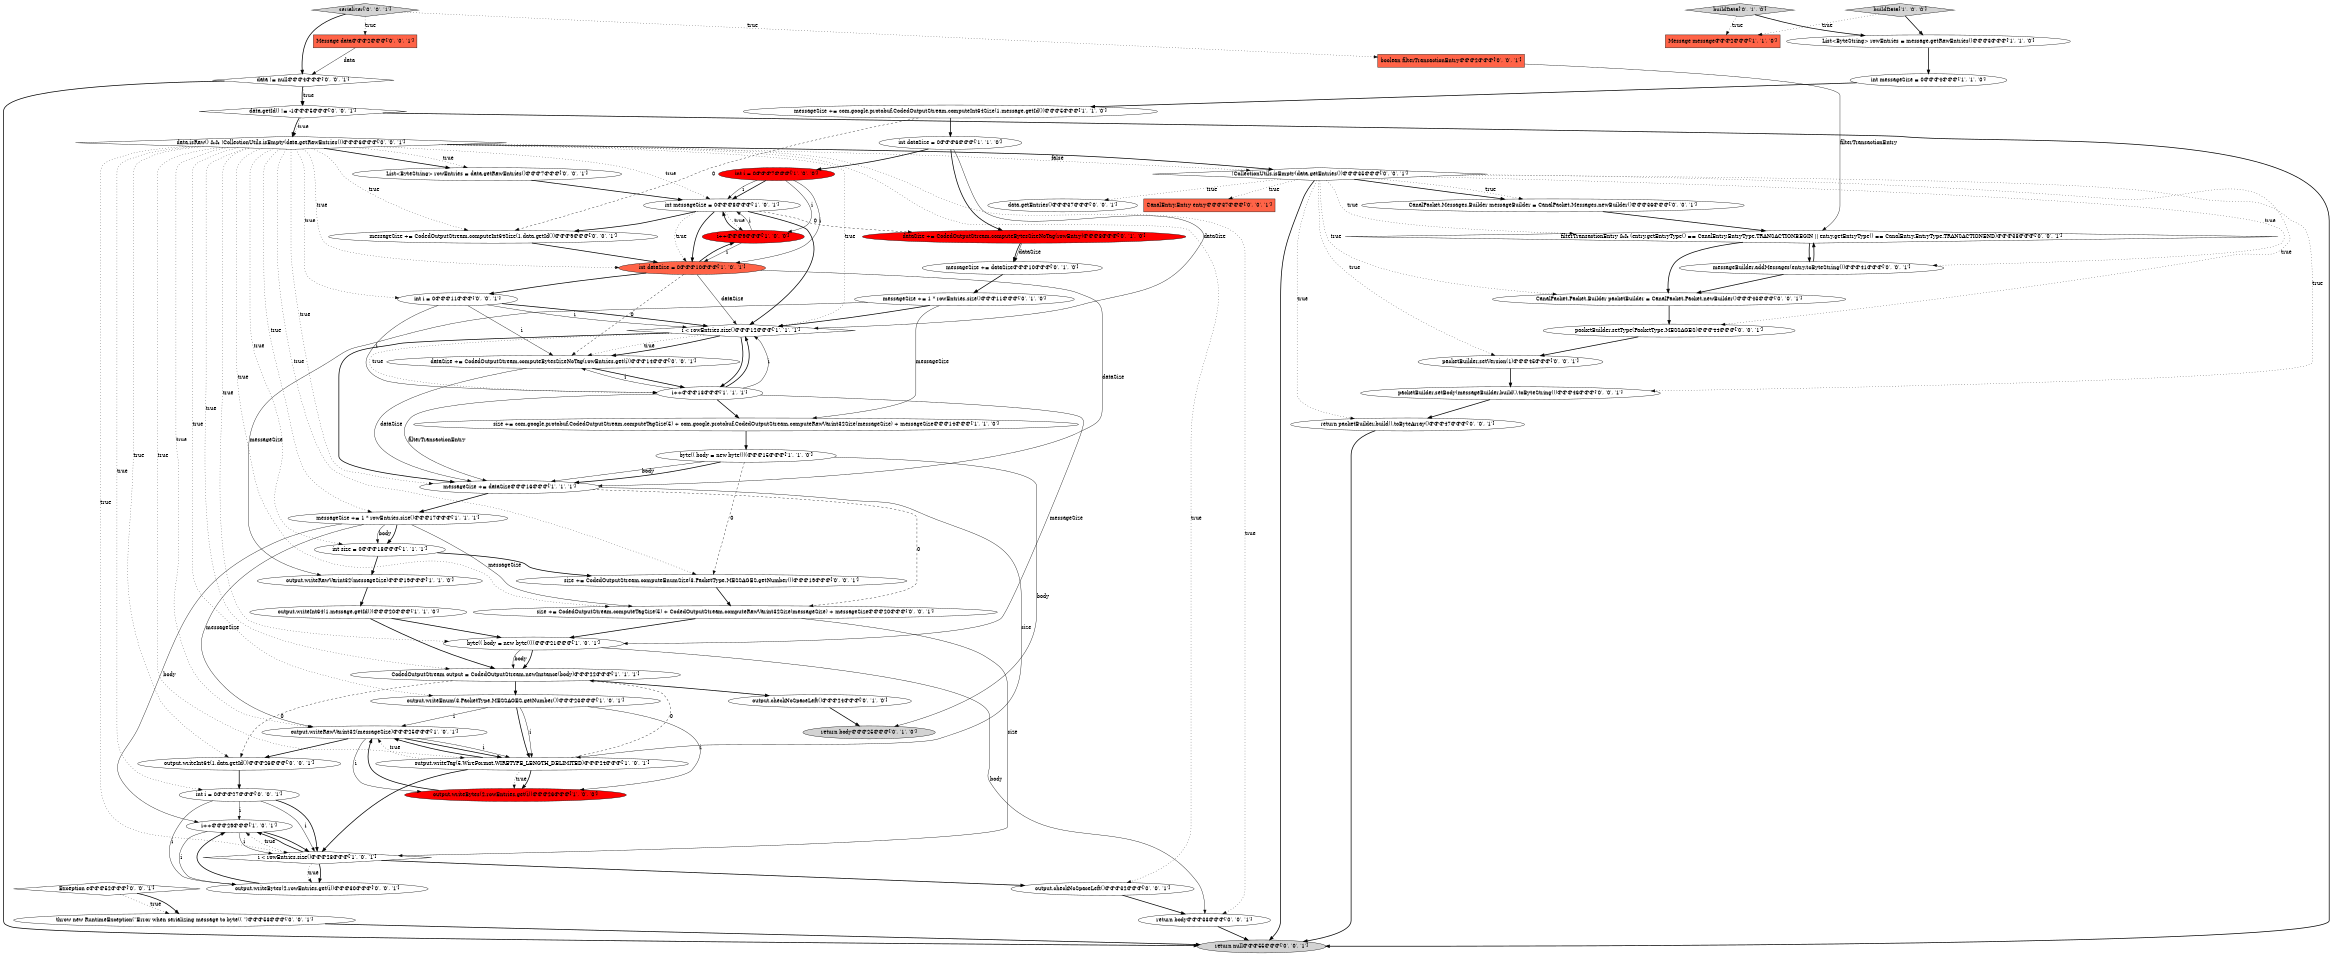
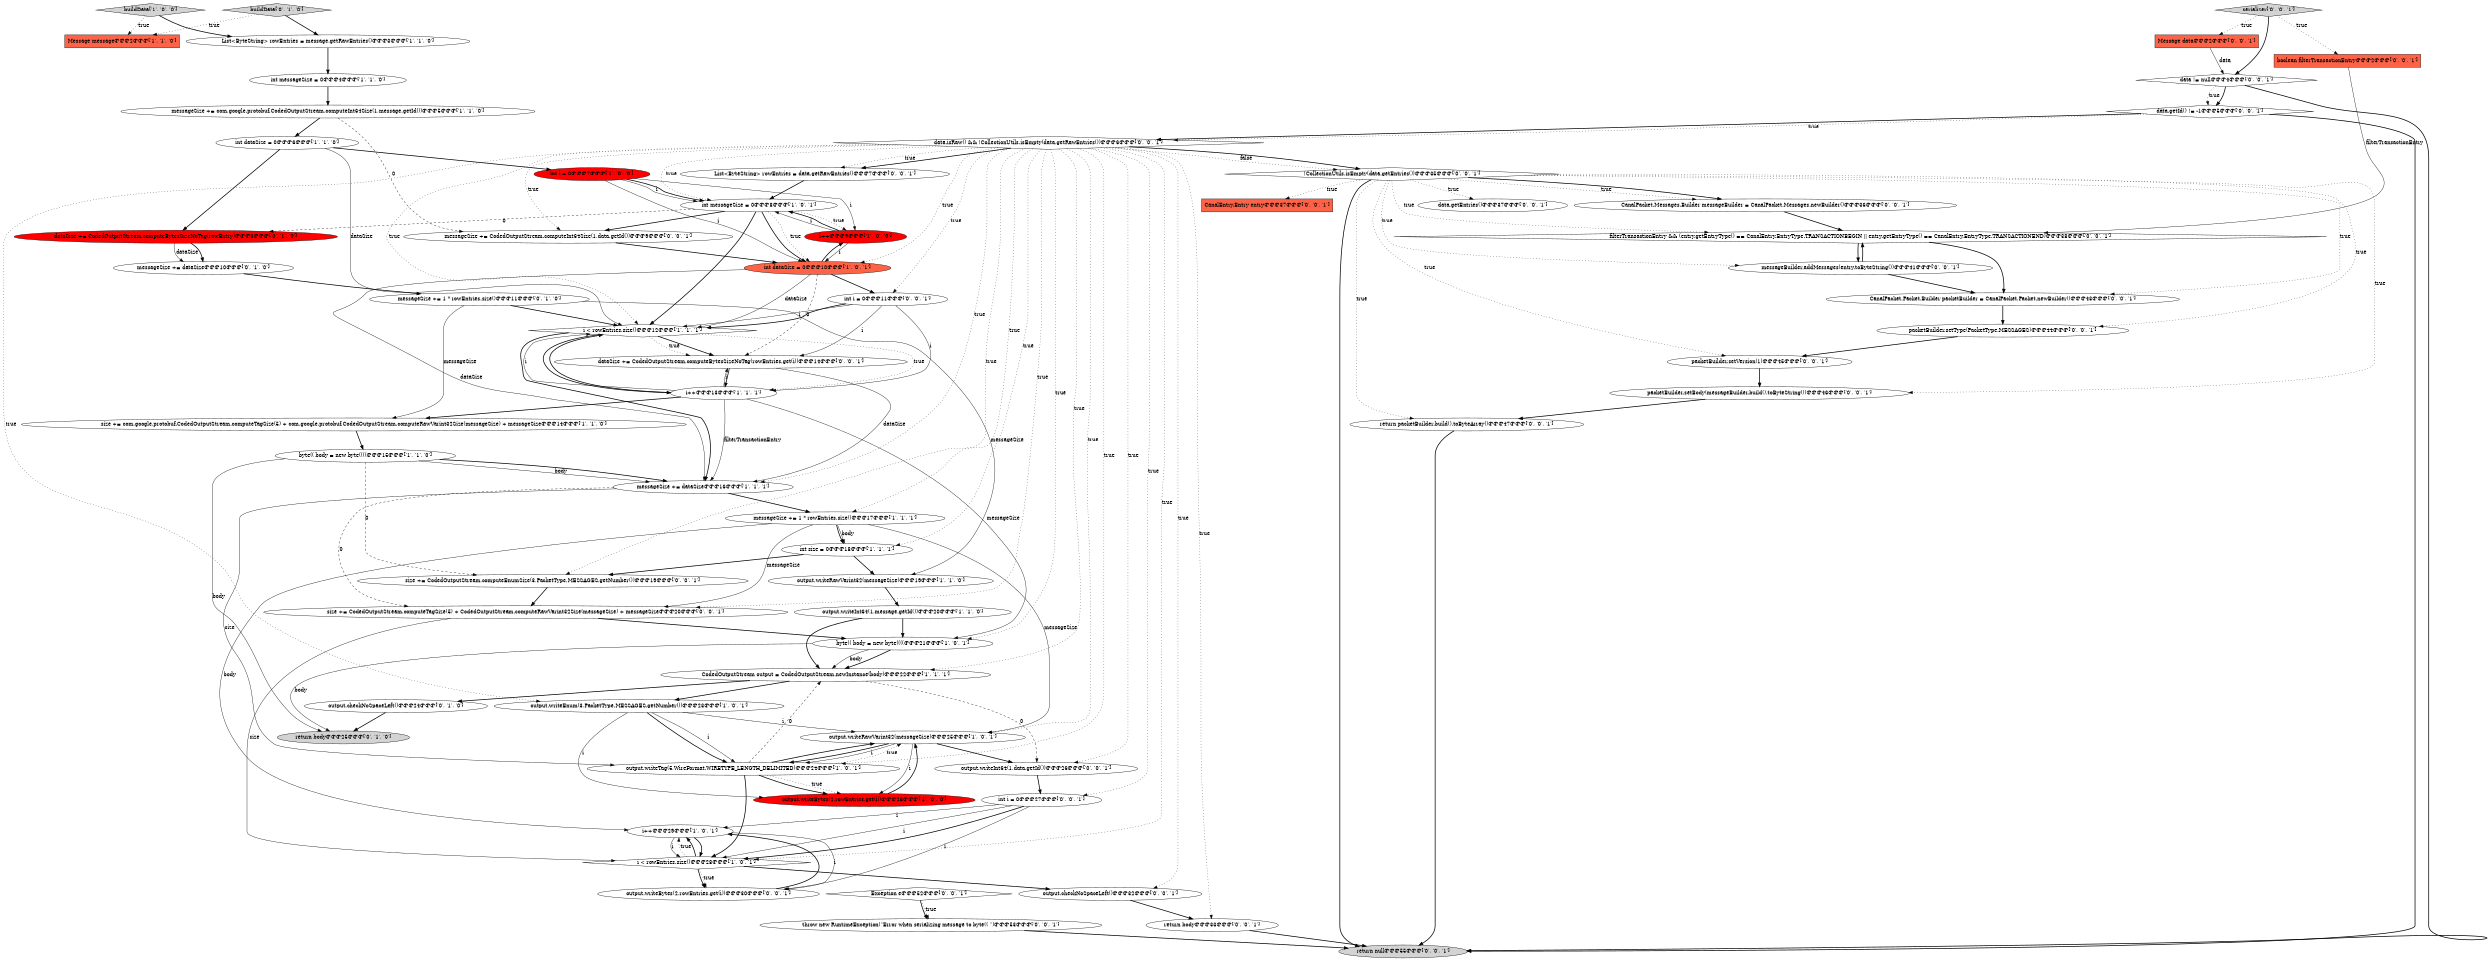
  digraph {
    node [fillcolor=white shape=ellipse style=filled]
    edge [style=bold]
    n1 [label="messageSize += 1 * rowEntries.size()@@@17@@@['1', '1', '1']"]
    n2 [label="int size = 0@@@18@@@['1', '1', '1']"]
    n3 [label="size += CodedOutputStream.computeTagSize(5) + CodedOutputStream.computeRawVarint32Size(messageSize) + messageSize@@@20@@@['0', '0', '1']"]
    n4 [label="i++@@@29@@@['1', '0', '1']"]
    n5 [label="output.writeRawVarint32(messageSize)@@@25@@@['1', '0', '1']"]
    n6 [label="output.writeRawVarint32(messageSize)@@@19@@@['1', '1', '0']"]
    n7 [label="size += CodedOutputStream.computeEnumSize(3,PacketType.MESSAGES.getNumber())@@@19@@@['0', '0', '1']"]
    n8 [label="byte(( body = new byte((((@@@21@@@['1', '0', '1']"]
    n9 [label="i < rowEntries.size()@@@28@@@['1', '0', '1']" shape=diamond]
    n10 [label="output.writeBytes(2,rowEntries.get(i))@@@30@@@['0', '0', '1']"]
    n11 [label="output.writeTag(5,WireFormat.WIRETYPE_LENGTH_DELIMITED)@@@24@@@['1', '0', '1']"]
    n12 [fillcolor=red label="output.writeBytes(2,rowEntries.get(i))@@@26@@@['1', '0', '0']"]
    n13 [label="output.writeInt64(1,data.getId())@@@26@@@['0', '0', '1']"]
    n14 [label="Exception e@@@52@@@['0', '0', '1']" shape=diamond]
    n15 [label="throw new RuntimeException(\"Error when serializing message to byte(( \")@@@53@@@['0', '0', '1']"]
    n16 [fillcolor=lightgray label="return null@@@55@@@['0', '0', '1']"]
    n17 [label="dataSize += CodedOutputStream.computeBytesSizeNoTag(rowEntries.get(i))@@@14@@@['0', '0', '1']"]
    n18 [label="messageSize += dataSize@@@16@@@['1', '1', '1']"]
    n19 [label="i++@@@13@@@['1', '1', '1']"]
    n20 [label="i < rowEntries.size()@@@12@@@['1', '1', '1']" shape=diamond]
    n21 [label="size += com.google.protobuf.CodedOutputStream.computeTagSize(5) + com.google.protobuf.CodedOutputStream.computeRawVarint32Size(messageSize) + messageSize@@@14@@@['1', '1', '0']"]
    n22 [fillcolor=red label="dataSize += CodedOutputStream.computeBytesSizeNoTag(rowEntry)@@@8@@@['0', '1', '0']"]
    n23 [label="messageSize += dataSize@@@10@@@['0', '1', '0']"]
    n24 [label="messageSize += 1 * rowEntries.size()@@@11@@@['0', '1', '0']"]
    n25 [label="output.writeInt64(1,message.getId())@@@20@@@['1', '1', '0']"]
    n26 [label="byte(( body = new byte((((@@@15@@@['1', '1', '0']"]
    n27 [label="CodedOutputStream output = CodedOutputStream.newInstance(body)@@@22@@@['1', '1', '1']"]
    n28 [fillcolor=tomato label="Message data@@@2@@@['0', '0', '1']" shape=box]
    n29 [label="data != null@@@4@@@['0', '0', '1']" shape=diamond]
    n30 [label="data.getId() != -1@@@5@@@['0', '0', '1']" shape=diamond]
    n31 [fillcolor=red label="int i = 0@@@7@@@['1', '0', '0']"]
    n32 [label="int messageSize = 0@@@8@@@['1', '0', '1']"]
    n33 [fillcolor=red label="i++@@@9@@@['1', '0', '0']"]
    n34 [fillcolor=tomato label="int dataSize = 0@@@10@@@['1', '0', '1']"]
    n35 [label="messageSize += CodedOutputStream.computeInt64Size(1,data.getId())@@@9@@@['0', '0', '1']"]
    n36 [label="int i = 0@@@11@@@['0', '0', '1']"]
    n37 [label="return body@@@33@@@['0', '0', '1']"]
    n38 [label="int messageSize = 0@@@4@@@['1', '1', '0']"]
    n39 [label="messageSize += com.google.protobuf.CodedOutputStream.computeInt64Size(1,message.getId())@@@5@@@['1', '1', '0']"]
    n40 [label="int dataSize = 0@@@6@@@['1', '1', '0']"]
    n41 [label="data.isRaw() && !CollectionUtils.isEmpty(data.getRawEntries())@@@6@@@['0', '0', '1']" shape=diamond]
    n42 [label="!CollectionUtils.isEmpty(data.getEntries())@@@35@@@['0', '0', '1']" shape=diamond]
    n43 [label="return packetBuilder.build().toByteArray()@@@47@@@['0', '0', '1']"]
    n44 [label="packetBuilder.setType(PacketType.MESSAGES)@@@44@@@['0', '0', '1']"]
    n45 [label="packetBuilder.setVersion(1)@@@45@@@['0', '0', '1']"]
    n46 [label="packetBuilder.setBody(messageBuilder.build().toByteString())@@@46@@@['0', '0', '1']"]
    n47 [label="filterTransactionEntry && (entry.getEntryType() == CanalEntry.EntryType.TRANSACTIONBEGIN || entry.getEntryType() == CanalEntry.EntryType.TRANSACTIONEND)@@@38@@@['0', '0', '1']" shape=diamond]
    n48 [label="CanalPacket.Packet.Builder packetBuilder = CanalPacket.Packet.newBuilder()@@@43@@@['0', '0', '1']"]
    n49 [label="data.getEntries()@@@37@@@['0', '0', '1']"]
    n50 [fillcolor=tomato label="CanalEntry.Entry entry@@@37@@@['0', '0', '1']" shape=box]
    n51 [label="CanalPacket.Messages.Builder messageBuilder = CanalPacket.Messages.newBuilder()@@@36@@@['0', '0', '1']"]
    n52 [label="messageBuilder.addMessages(entry.toByteString())@@@41@@@['0', '0', '1']"]
    n53 [fillcolor=lightgray label="serializer['0', '0', '1']" shape=diamond]
    n54 [fillcolor=tomato label="boolean filterTransactionEntry@@@2@@@['0', '0', '1']" shape=box]
    n55 [label="output.checkNoSpaceLeft()@@@24@@@['0', '1', '0']"]
    n56 [label="output.writeEnum(3,PacketType.MESSAGES.getNumber())@@@23@@@['1', '0', '1']"]
    n57 [fillcolor=lightgray label="buildData['1', '0', '0']" shape=diamond]
    n58 [fillcolor=tomato label="Message message@@@2@@@['1', '1', '0']" shape=box]
    n59 [label="List<ByteString> rowEntries = message.getRawEntries()@@@3@@@['1', '1', '0']"]
    n60 [fillcolor=lightgray label="return body@@@25@@@['0', '1', '0']"]
    n61 [label="output.checkNoSpaceLeft()@@@32@@@['0', '0', '1']"]
    n62 [label="int i = 0@@@27@@@['0', '0', '1']"]
    n63 [label="List<ByteString> rowEntries = data.getRawEntries()@@@7@@@['0', '0', '1']"]
    n64 [fillcolor=lightgray label="buildData['0', '1', '0']" shape=diamond]
    n1 -> n2
    n1 -> n2 [label=body style=solid]
    n1 -> n3 [label=messageSize style=solid]
    n1 -> n4 [label=body style=solid]
    n1 -> n5 [label=messageSize style=solid]
    n2 -> n6
    n2 -> n7
    n3 -> n8
    n3 -> n9 [label=size style=solid]
    n4 -> n9
    n4 -> n9 [label=i style=solid]
    n4 -> n10 [label=i style=solid]
    n5 -> n11
    n5 -> n11 [label=i style=solid]
    n5 -> n12 [label=i style=solid]
    n5 -> n13
    n6 -> n25
    n7 -> n3
    n8 -> n27
    n8 -> n27 [label=body style=solid]
-   n8 -> n37 [label=body style=solid]
+   n8 -> n60 [label=body style=solid]
    n9 -> n4 [label=true style=dotted]
    n9 -> n4
    n9 -> n10
    n9 -> n10 [label=true style=dotted]
    n9 -> n61
    n10 -> n4
    n11 -> n5 [label=true style=dotted]
    n11 -> n5
    n11 -> n9
    n11 -> n12 [label=true style=dotted]
    n11 -> n12
    n11 -> n27 [label=0 style=dashed]
    n12 -> n5
    n13 -> n62
    n14 -> n15 [label=true style=dotted]
    n14 -> n15
    n15 -> n16
    n17 -> n18 [label=dataSize style=solid]
    n17 -> n19
    n18 -> n1
    n18 -> n3 [label=0 style=dashed]
    n18 -> n11 [label=size style=solid]
    n19 -> n8 [label=messageSize style=solid]
    n19 -> n17 [label=i style=solid]
    n19 -> n18 [label=filterTransactionEntry style=solid]
    n19 -> n20
    n19 -> n20 [label=i style=solid]
    n19 -> n21
    n20 -> n17
    n20 -> n17 [label=true style=dotted]
    n20 -> n18
    n20 -> n19 [label=true style=dotted]
    n20 -> n19
    n21 -> n26
    n22 -> n23 [label=dataSize style=solid]
    n22 -> n23
    n23 -> n24
    n24 -> n6 [label=messageSize style=solid]
    n24 -> n20
    n24 -> n21 [label=messageSize style=solid]
    n25 -> n8
    n25 -> n27
    n26 -> n7 [label=0 style=dashed]
    n26 -> n18 [label=body style=solid]
    n26 -> n18
    n26 -> n60 [label=body style=solid]
    n27 -> n13 [label=0 style=dashed]
    n27 -> n55
    n27 -> n56
    n28 -> n29 [label=data style=solid]
    n29 -> n16
    n29 -> n30
    n29 -> n30 [label=true style=dotted]
    n30 -> n16
    n30 -> n41
    n30 -> n41 [label=true style=dotted]
    n31 -> n32
    n31 -> n32 [label=i style=solid]
    n31 -> n33 [label=i style=solid]
    n31 -> n34 [label=i style=solid]
    n32 -> n20
    n32 -> n22 [label=0 style=dashed]
    n32 -> n33 [label=true style=dotted]
    n32 -> n34 [label=true style=dotted]
    n32 -> n34
    n32 -> n35
    n33 -> n32 [label=i style=solid]
    n33 -> n32
    n33 -> n34 [label=i style=solid]
    n34 -> n17 [label=0 style=dashed]
    n34 -> n18 [label=dataSize style=solid]
    n34 -> n20 [label=dataSize style=solid]
    n34 -> n33
    n34 -> n36
    n35 -> n34
    n36 -> n17 [label=i style=solid]
    n36 -> n19 [label=i style=solid]
    n36 -> n20 [label=i style=solid]
    n36 -> n20
    n37 -> n16
    n38 -> n39
    n39 -> n35 [label=0 style=dashed]
    n39 -> n40
    n40 -> n20 [label=dataSize style=solid]
    n40 -> n22
    n40 -> n31
    n41 -> n1 [label=true style=dotted]
    n41 -> n2 [label=true style=dotted]
    n41 -> n3 [label=true style=dotted]
    n41 -> n5 [label=true style=dotted]
    n41 -> n7 [label=true style=dotted]
    n41 -> n8 [label=true style=dotted]
    n41 -> n9 [label=true style=dotted]
    n41 -> n11 [label=true style=dotted]
    n41 -> n13 [label=true style=dotted]
    n41 -> n18 [label=true style=dotted]
    n41 -> n20 [label=true style=dotted]
    n41 -> n27 [label=true style=dotted]
    n41 -> n32 [label=true style=dotted]
    n41 -> n34 [label=true style=dotted]
    n41 -> n35 [label=true style=dotted]
    n41 -> n36 [label=true style=dotted]
    n41 -> n37 [label=true style=dotted]
    n41 -> n42
    n41 -> n42 [label=false style=dotted]
    n41 -> n56 [label=true style=dotted]
    n41 -> n61 [label=true style=dotted]
    n41 -> n62 [label=true style=dotted]
    n41 -> n63 [label=true style=dotted]
    n41 -> n63
    n42 -> n16
    n42 -> n43 [label=true style=dotted]
    n42 -> n44 [label=true style=dotted]
    n42 -> n45 [label=true style=dotted]
    n42 -> n46 [label=true style=dotted]
    n42 -> n47 [label=true style=dotted]
    n42 -> n48 [label=true style=dotted]
    n42 -> n49 [label=true style=dotted]
    n42 -> n50 [label=true style=dotted]
    n42 -> n51 [label=true style=dotted]
    n42 -> n51
    n42 -> n52 [label=true style=dotted]
    n43 -> n16
    n44 -> n45
    n45 -> n46
    n46 -> n43
    n47 -> n48
    n47 -> n52
    n48 -> n44
    n51 -> n47
    n52 -> n47
    n52 -> n48
    n53 -> n28 [label=true style=dotted]
    n53 -> n29
    n53 -> n54 [label=true style=dotted]
    n54 -> n47 [label=filterTransactionEntry style=solid]
    n55 -> n60
    n56 -> n5 [label=i style=solid]
    n56 -> n11
    n56 -> n11 [label=i style=solid]
    n56 -> n12 [label=i style=solid]
    n57 -> n58 [label=true style=dotted]
    n57 -> n59
    n59 -> n38
    n61 -> n37
    n62 -> n4 [label=i style=solid]
    n62 -> n9 [label=i style=solid]
    n62 -> n9
    n62 -> n10 [label=i style=solid]
    n63 -> n32
    n64 -> n58 [label=true style=dotted]
    n64 -> n59
  }
